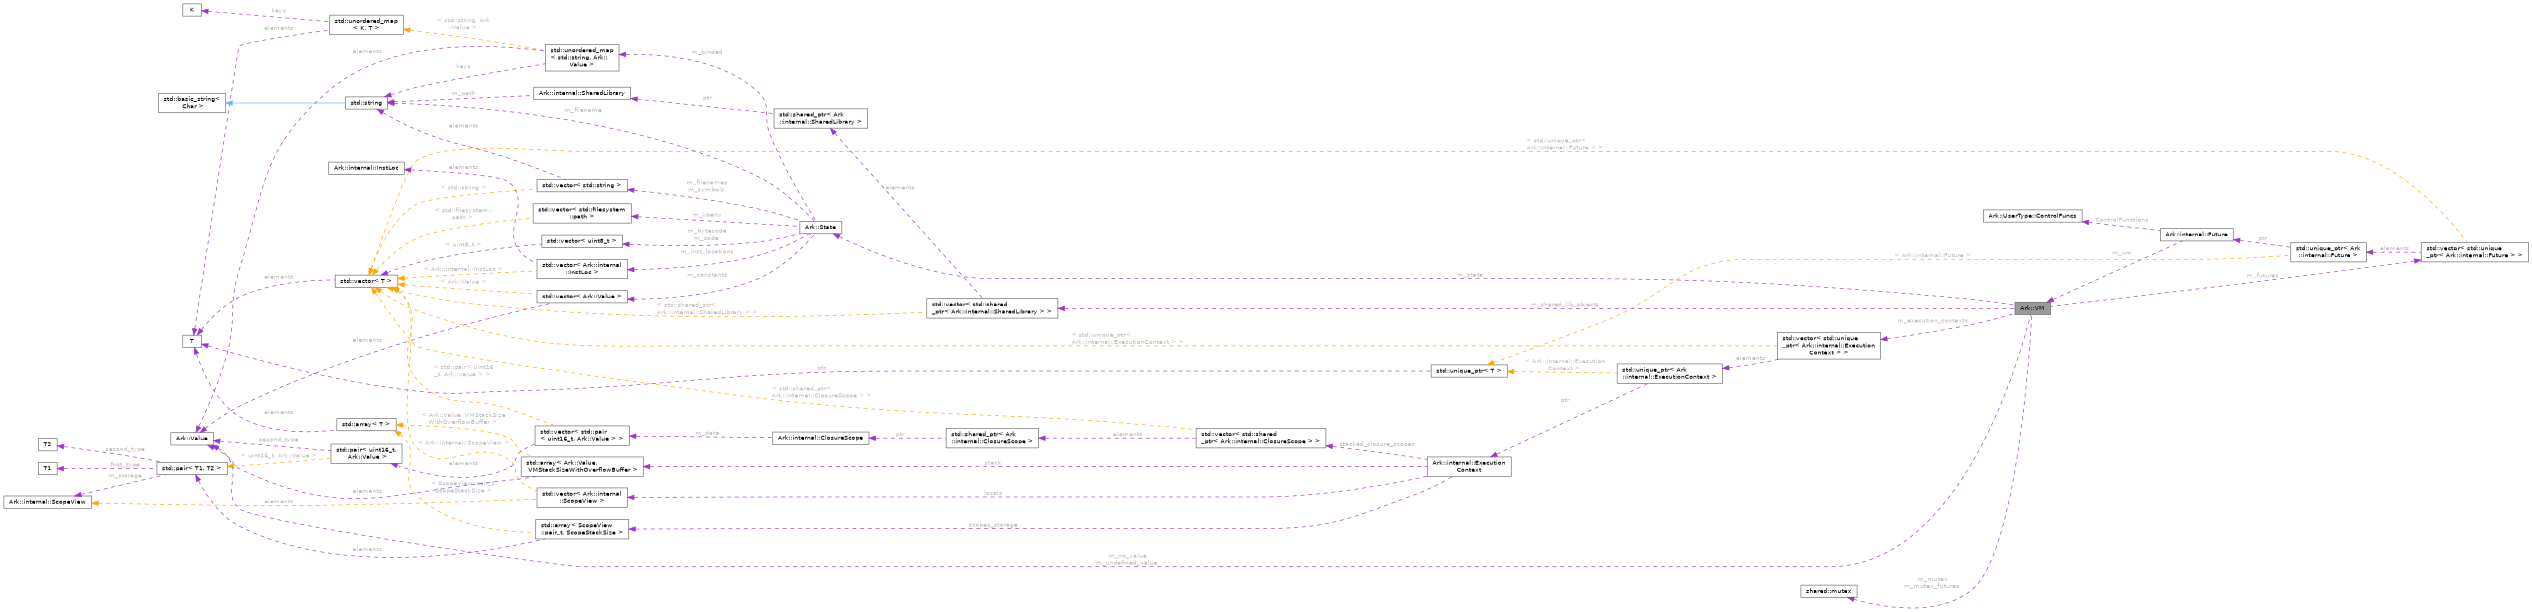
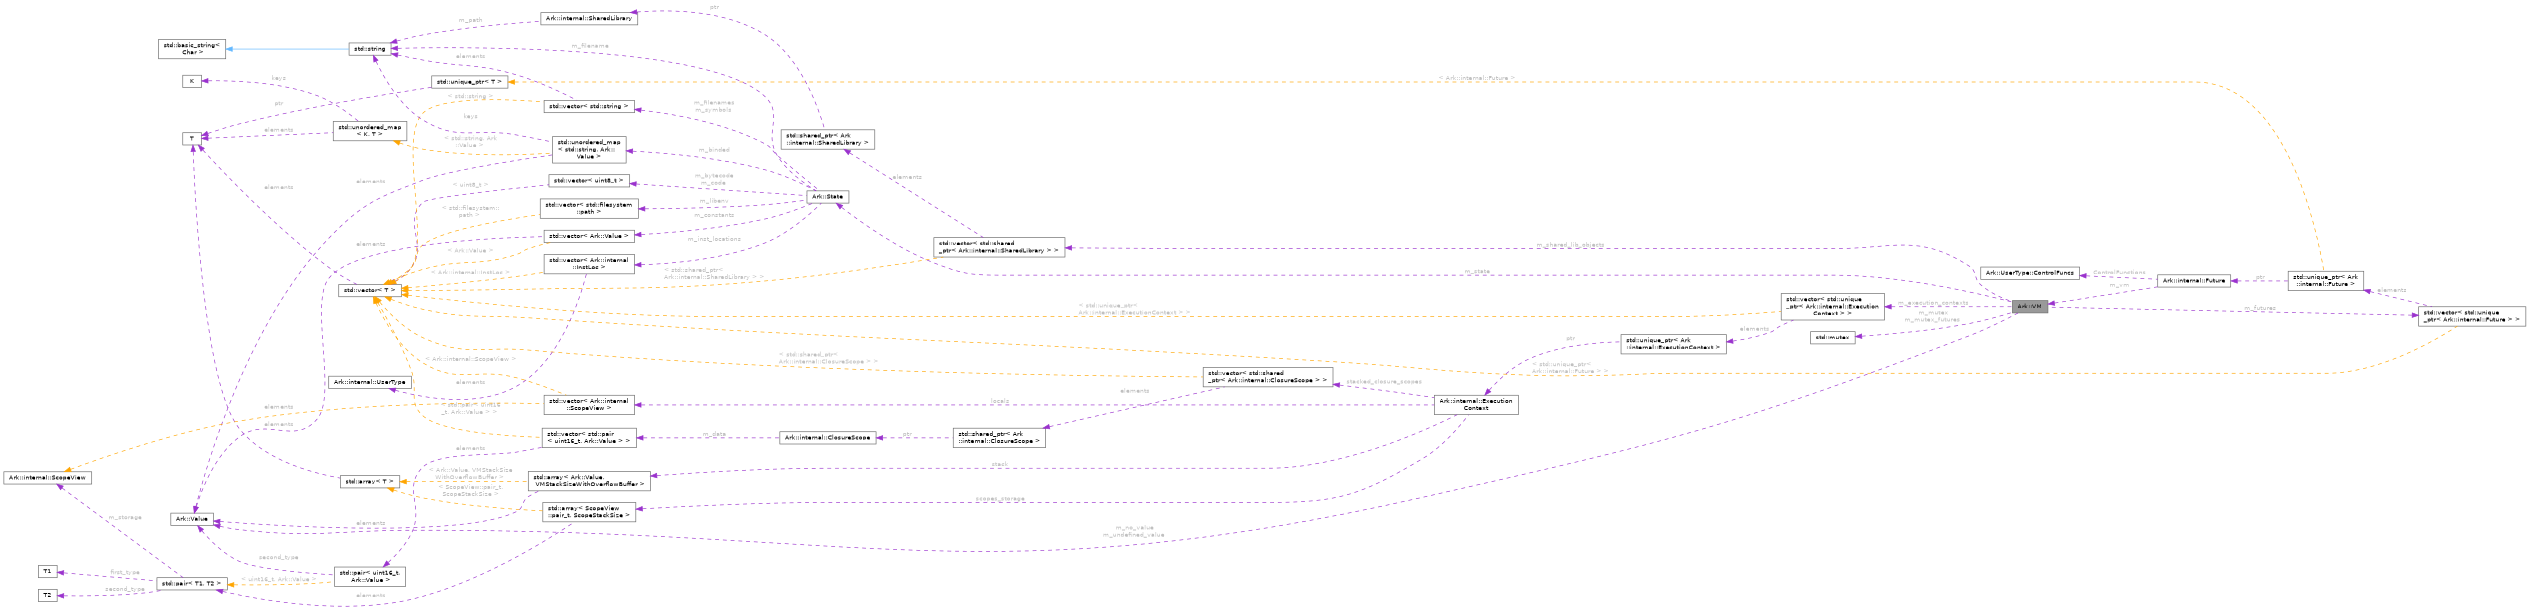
  digraph {
    rankdir=LR
    node [color=gray40 fillcolor=white fontname=Helvetica fontsize=10 shape=box style=filled]
    edge [color=darkorchid3 dir=back fontcolor=grey fontname=Helvetica fontsize=10 labelfontname=Helvetica labelfontsize=10 style=dashed]
    n1 [fillcolor=grey60 fontcolor=black height=0.2 label="Ark::VM" width=0.4]
    n2 [height=0.2 label="Ark::internal::Future" width=0.4]
    n3 [height=0.2 label="std::unique_ptr\< Ark\l::internal::Future \>" width=0.4]
    n4 [height=0.2 label="Ark::State" width=0.4]
    n5 [height=0.2 label="std::vector\< uint8_t \>" width=0.4]
    n6 [height=0.2 label="std::vector\< T \>" width=0.4]
    n7 [height=0.2 label="std::vector\< std::filesystem\l::path \>" width=0.4]
    n8 [height=0.2 label="std::vector\< std::string \>" width=0.4]
    n9 [height=0.2 label="std::vector\< Ark::Value \>" width=0.4]
    n10 [height=0.2 label="std::vector\< Ark::internal\l::InstLoc \>" width=0.4]
    n11 [height=0.2 label="std::vector\< std::unique\l_ptr\< Ark::internal::Execution\lContext \> \>" width=0.4]
    n12 [height=0.2 label="std::vector\< std::shared\l_ptr\< Ark::internal::ClosureScope \> \>" width=0.4]
    n13 [height=0.2 label="std::vector\< std::pair\l\< uint16_t, Ark::Value \> \>" width=0.4]
    n14 [height=0.2 label="std::vector\< Ark::internal\l::ScopeView \>" width=0.4]
    n15 [height=0.2 label="std::vector\< std::shared\l_ptr\< Ark::internal::SharedLibrary \> \>" width=0.4]
    n16 [height=0.2 label="std::vector\< std::unique\l_ptr\< Ark::internal::Future \> \>" width=0.4]
    n17 [height=0.2 label="Ark::internal::Execution\lContext" width=0.4]
    n18 [height=0.2 label="Ark::internal::ClosureScope" width=0.4]
    n19 [height=0.2 label=T width=0.4]
    n20 [height=0.2 label="std::unordered_map\l\< K, T \>" width=0.4]
    n21 [height=0.2 label="std::array\< T \>" width=0.4]
    n22 [height=0.2 label="std::unique_ptr\< T \>" width=0.4]
    n23 [height=0.2 label="std::unordered_map\l\< std::string, Ark::\lValue \>" width=0.4]
    n24 [height=0.2 label="std::array\< Ark::Value,\l VMStackSizeWithOverflowBuffer \>" width=0.4]
    n25 [height=0.2 label="std::array\< ScopeView\l::pair_t, ScopeStackSize \>" width=0.4]
    n26 [height=0.2 label="std::unique_ptr\< Ark\l::internal::ExecutionContext \>" width=0.4]
    n27 [height=0.2 label="std::string" width=0.4]
    n28 [height=0.2 label="Ark::internal::SharedLibrary" width=0.4]
    n29 [height=0.2 label="std::shared_ptr\< Ark\l::internal::SharedLibrary \>" width=0.4]
    n30 [height=0.2 label="std::basic_string\<\l Char \>" width=0.4]
    n31 [height=0.2 label="Ark::Value" width=0.4]
    n32 [height=0.2 label="std::pair\< uint16_t,\l Ark::Value \>" width=0.4]
-   n33 [height=0.2 label="Ark::internal::InstLoc" width=0.4]
+   n33 [height=0.2 label="Ark::internal::UserType" width=0.4]
    n34 [height=0.2 label=K width=0.4]
    n35 [height=0.2 label="std::shared_ptr\< Ark\l::internal::ClosureScope \>" width=0.4]
    n36 [height=0.2 label="std::pair\< T1, T2 \>" width=0.4]
    n37 [height=0.2 label="Ark::internal::ScopeView" width=0.4]
    n38 [height=0.2 label=T1 width=0.4]
    n39 [height=0.2 label=T2 width=0.4]
-   n40 [height=0.2 label="shared::mutex" width=0.4]
+   n40 [height=0.2 label="std::mutex" width=0.4]
    n41 [height=0.2 label="Ark::UserType::ControlFuncs" width=0.4]
    n1 -> n2 [label=" m_vm"]
    n2 -> n3 [label=" ptr"]
    n3 -> n16 [label=" elements"]
    n4 -> n1 [label=" m_state"]
    n5 -> n4 [label=" m_bytecode\nm_code"]
    n6 -> n5 [label=" \< uint8_t \>"]
    n6 -> n7 [color=orange label=" \< std::filesystem::\lpath \>"]
    n6 -> n8 [color=orange label=" \< std::string \>"]
    n6 -> n9 [color=orange label=" \< Ark::Value \>"]
    n6 -> n10 [color=orange label=" \< Ark::internal::InstLoc \>"]
    n6 -> n11 [color=orange label=" \< std::unique_ptr\<\l Ark::internal::ExecutionContext \> \>"]
    n6 -> n12 [color=orange label=" \< std::shared_ptr\<\l Ark::internal::ClosureScope \> \>"]
    n6 -> n13 [color=orange label=" \< std::pair\< uint16\l_t, Ark::Value \> \>"]
    n6 -> n14 [color=orange label=" \< Ark::internal::ScopeView \>"]
    n6 -> n15 [color=orange label=" \< std::shared_ptr\<\l Ark::internal::SharedLibrary \> \>"]
    n6 -> n16 [color=orange label=" \< std::unique_ptr\<\l Ark::internal::Future \> \>"]
    n7 -> n4 [label=" m_libenv"]
    n8 -> n4 [label=" m_filenames\nm_symbols"]
    n9 -> n4 [label=" m_constants"]
    n10 -> n4 [label=" m_inst_locations"]
    n11 -> n1 [label=" m_execution_contexts"]
    n12 -> n17 [label=" stacked_closure_scopes"]
    n13 -> n18 [label=" m_data"]
    n14 -> n17 [label=" locals"]
    n15 -> n1 [label=" m_shared_lib_objects"]
    n16 -> n1 [label=" m_futures"]
    n17 -> n26 [label=" ptr"]
    n18 -> n35 [label=" ptr"]
    n19 -> n6 [label=" elements"]
    n19 -> n20 [label=" elements"]
    n19 -> n21 [label=" elements"]
    n19 -> n22 [label=" ptr"]
    n20 -> n23 [color=orange label=" \< std::string, Ark\l::Value \>"]
    n21 -> n24 [color=orange label=" \< Ark::Value, VMStackSize\lWithOverflowBuffer \>"]
    n21 -> n25 [color=orange label=" \< ScopeView::pair_t,\l ScopeStackSize \>"]
    n22 -> n3 [color=orange label=" \< Ark::internal::Future \>"]
-   n22 -> n26 [color=orange label=" \< Ark::internal::Execution\lContext \>"]
    n23 -> n4 [label=" m_binded"]
    n24 -> n17 [label=" stack"]
    n25 -> n17 [label=" scopes_storage"]
    n26 -> n11 [label=" elements"]
    n27 -> n4 [label=" m_filename"]
    n27 -> n8 [label=" elements"]
    n27 -> n23 [label=" keys"]
    n27 -> n28 [label=" m_path"]
    n28 -> n29 [label=" ptr"]
    n29 -> n15 [label=" elements"]
    n30 -> n27 [color=steelblue1 style=solid fontcolor=""]
    n31 -> n1 [label=" m_no_value\nm_undefined_value"]
    n31 -> n9 [label=" elements"]
    n31 -> n23 [label=" elements"]
    n31 -> n24 [label=" elements"]
    n31 -> n32 [label=" second_type"]
    n32 -> n13 [label=" elements"]
    n33 -> n10 [label=" elements"]
    n34 -> n20 [label=" keys"]
    n35 -> n12 [label=" elements"]
    n36 -> n25 [label=" elements"]
    n36 -> n32 [color=orange label=" \< uint16_t, Ark::Value \>"]
    n37 -> n14 [color=orange label=" elements"]
    n37 -> n36 [label=" m_storage"]
    n38 -> n36 [label=" first_type"]
    n39 -> n36 [label=" second_type"]
    n40 -> n1 [label=" m_mutex\nm_mutex_futures"]
    n41 -> n2 [label=" ControlFunctions"]
  }
